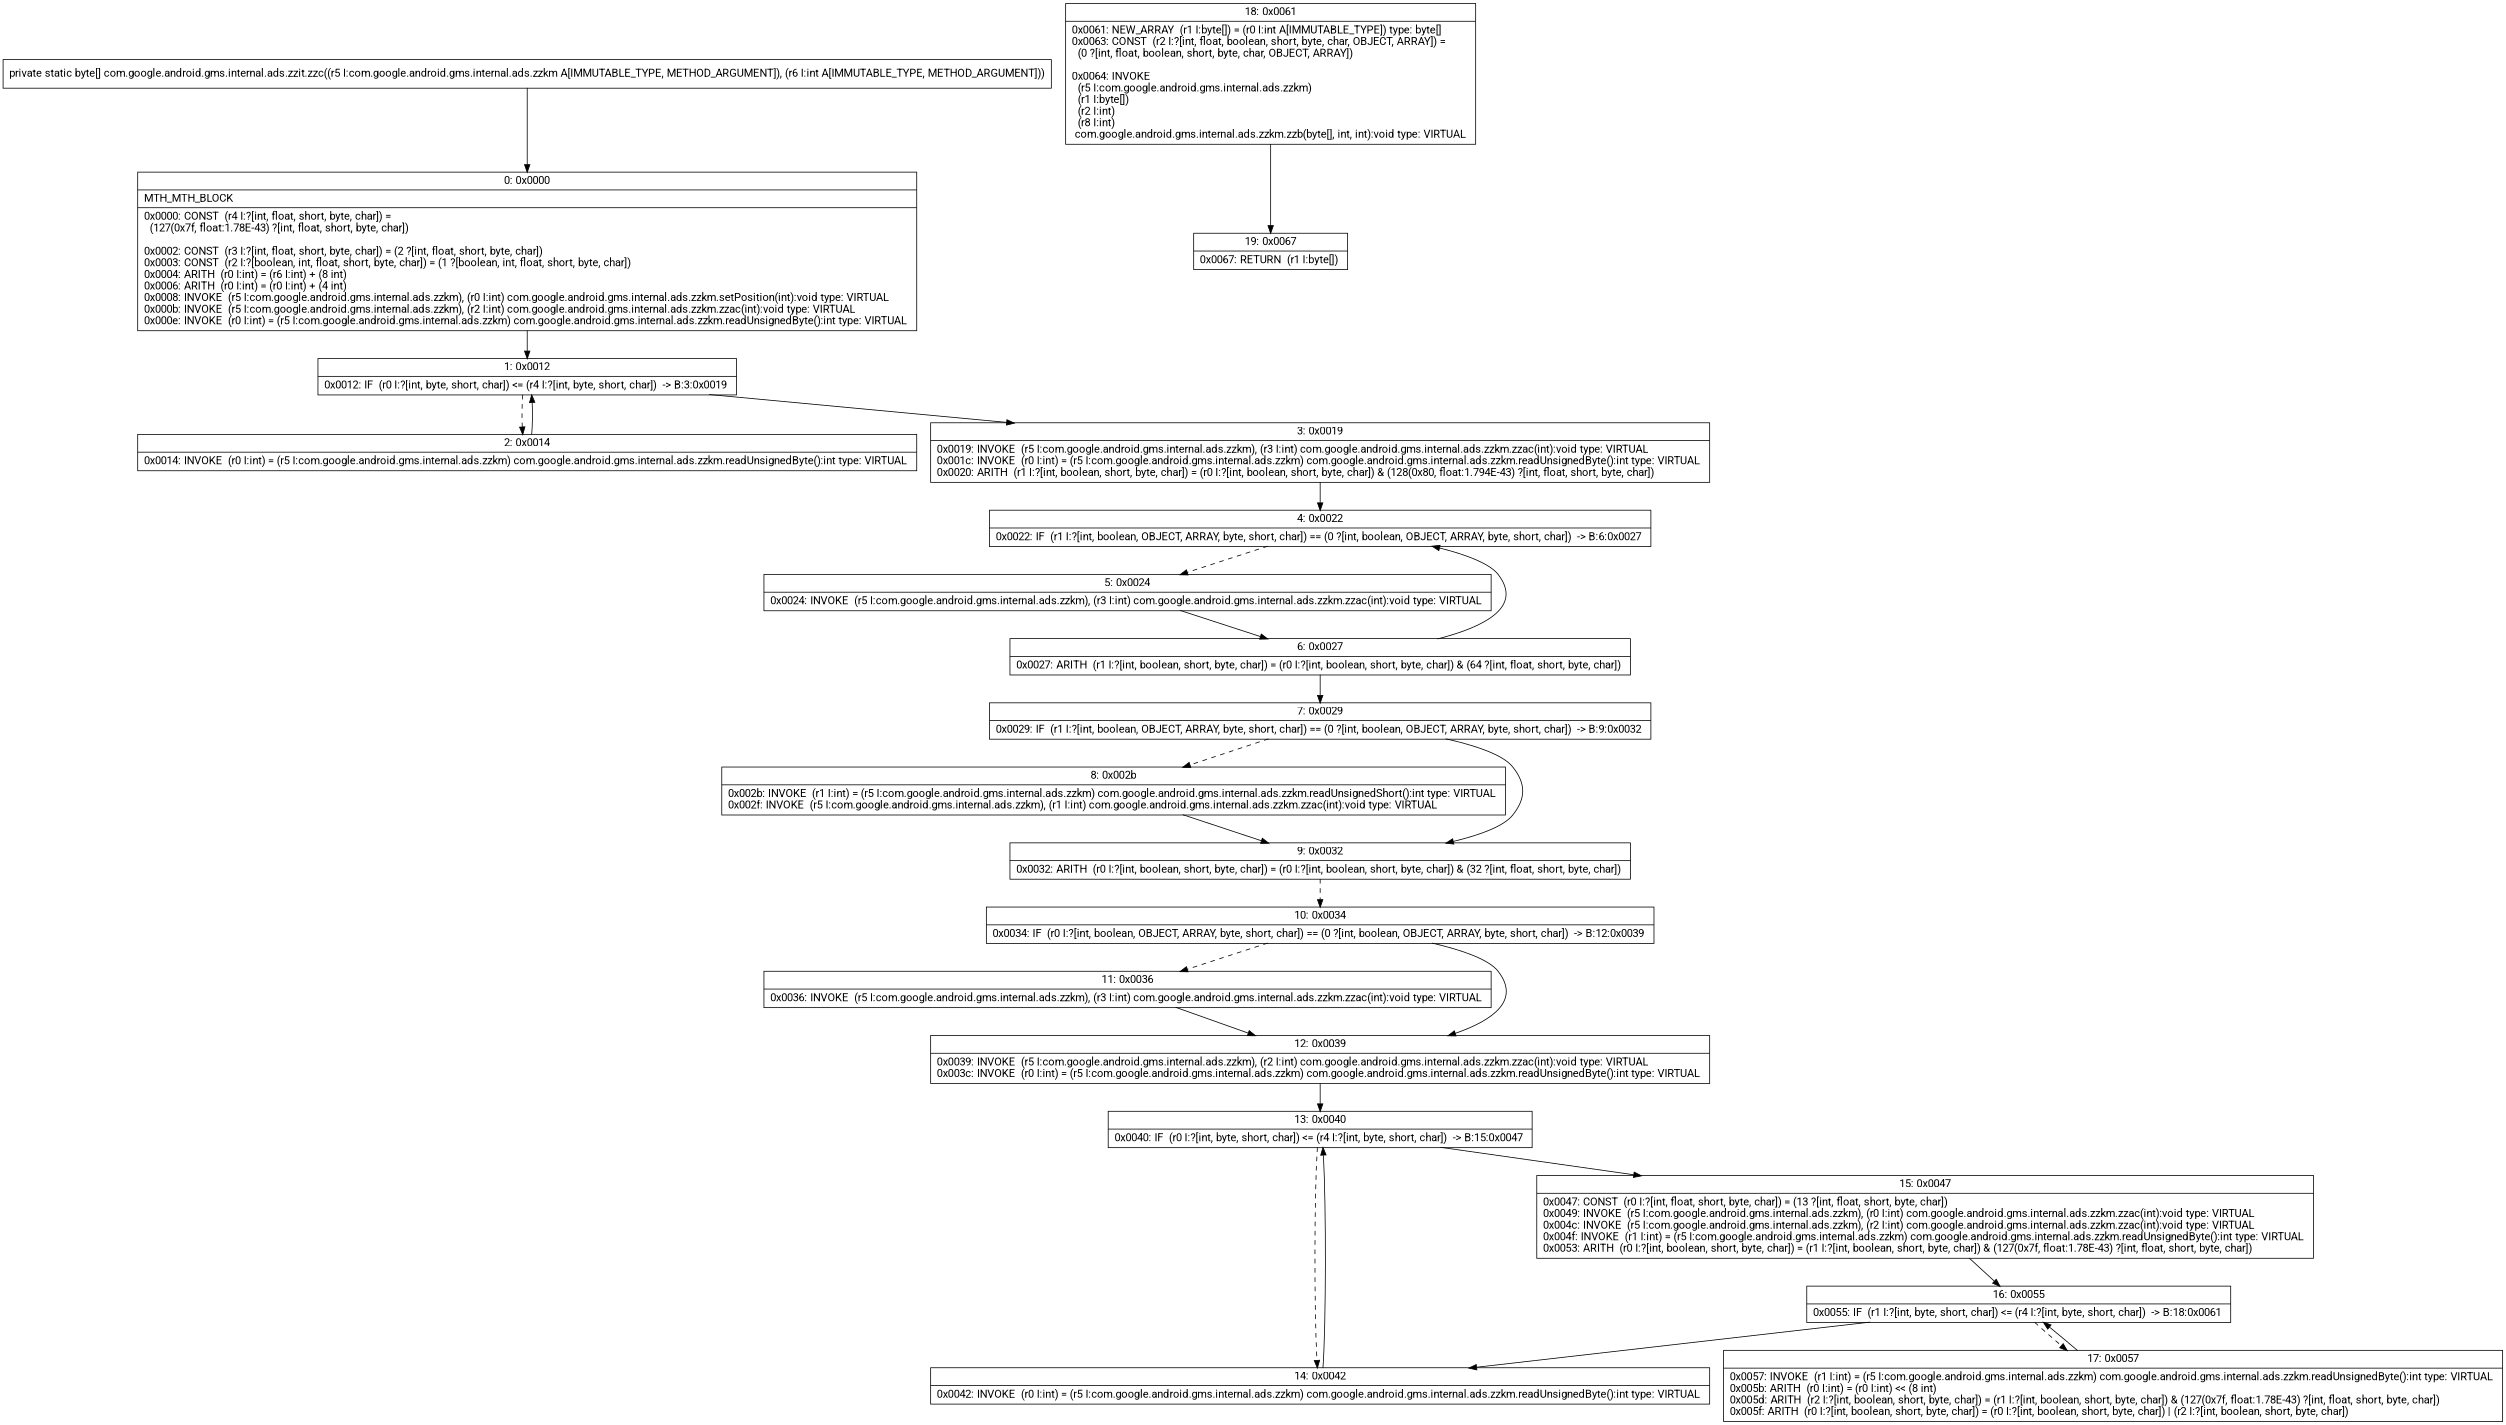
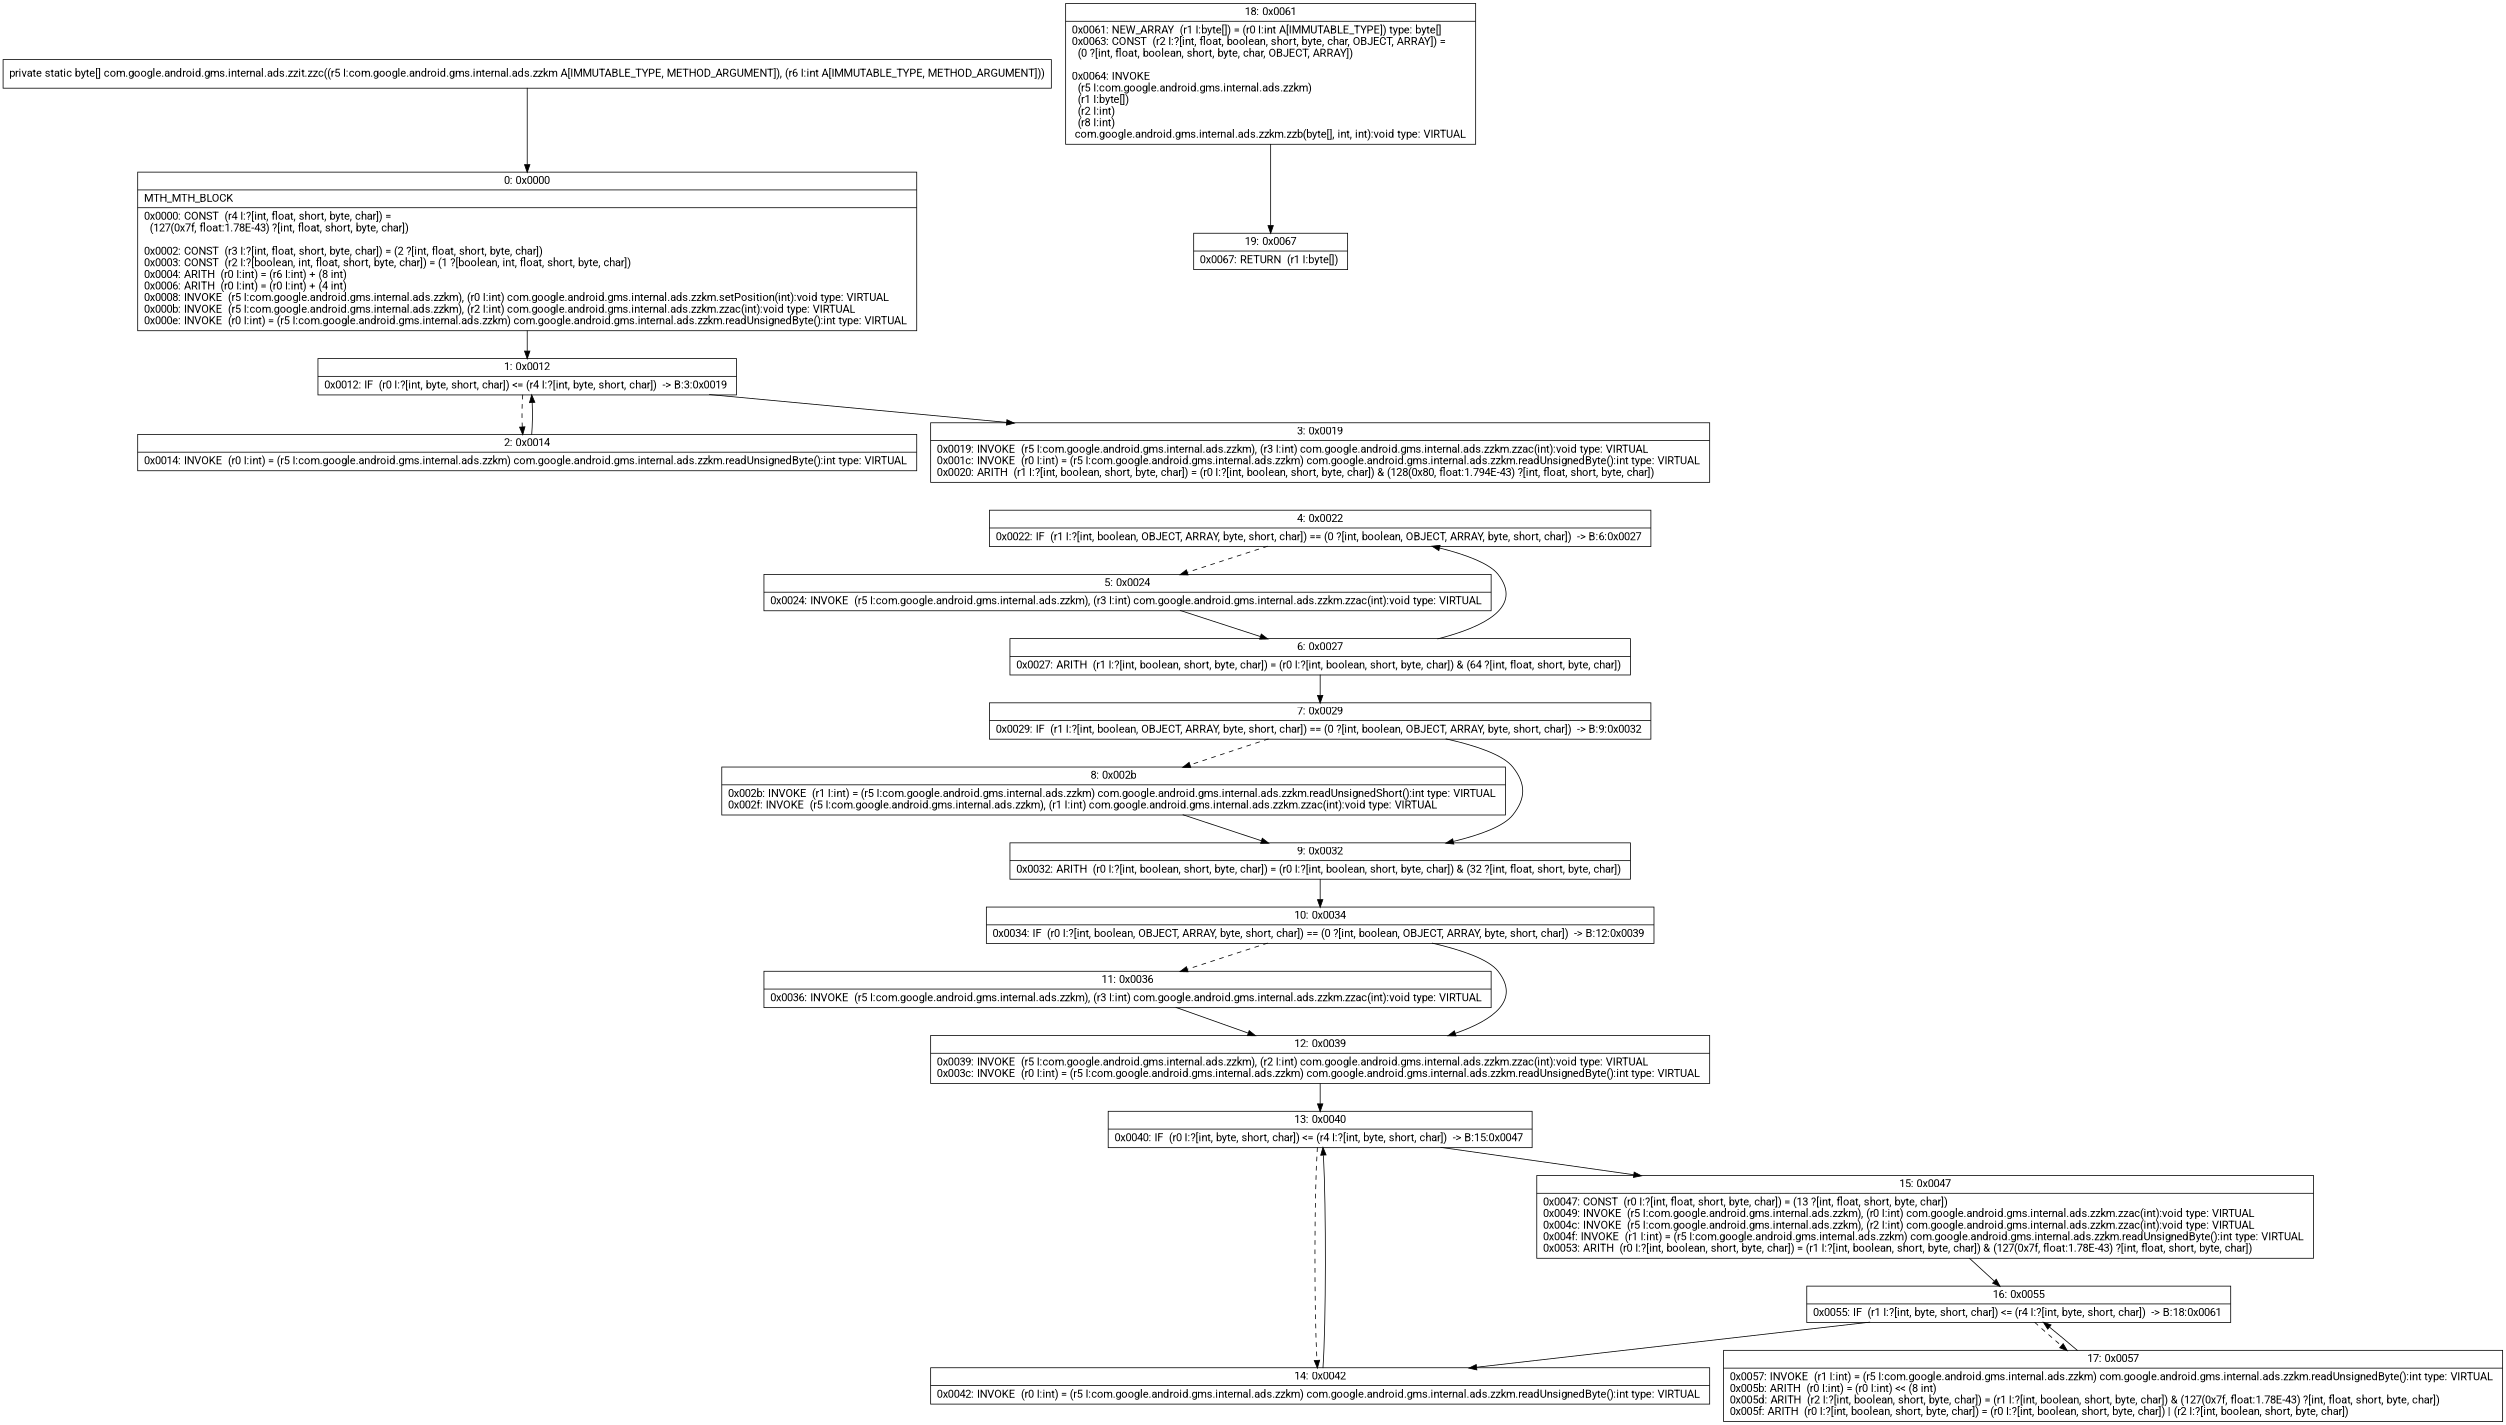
  digraph {
    fontname=Roboto
    node [fontname=Roboto shape=record]
    edge [fontname=Roboto]
    n1 [label="{0\:\ 0x0000|MTH_MTH_BLOCK\l|0x0000: CONST  (r4 I:?[int, float, short, byte, char]) = \l  (127(0x7f, float:1.78E\-43) ?[int, float, short, byte, char])\l \l0x0002: CONST  (r3 I:?[int, float, short, byte, char]) = (2 ?[int, float, short, byte, char]) \l0x0003: CONST  (r2 I:?[boolean, int, float, short, byte, char]) = (1 ?[boolean, int, float, short, byte, char]) \l0x0004: ARITH  (r0 I:int) = (r6 I:int) + (8 int) \l0x0006: ARITH  (r0 I:int) = (r0 I:int) + (4 int) \l0x0008: INVOKE  (r5 I:com.google.android.gms.internal.ads.zzkm), (r0 I:int) com.google.android.gms.internal.ads.zzkm.setPosition(int):void type: VIRTUAL \l0x000b: INVOKE  (r5 I:com.google.android.gms.internal.ads.zzkm), (r2 I:int) com.google.android.gms.internal.ads.zzkm.zzac(int):void type: VIRTUAL \l0x000e: INVOKE  (r0 I:int) = (r5 I:com.google.android.gms.internal.ads.zzkm) com.google.android.gms.internal.ads.zzkm.readUnsignedByte():int type: VIRTUAL \l}"]
    n2 [label="{1\:\ 0x0012|0x0012: IF  (r0 I:?[int, byte, short, char]) \<= (r4 I:?[int, byte, short, char])  \-\> B:3:0x0019 \l}"]
    n3 [label="{2\:\ 0x0014|0x0014: INVOKE  (r0 I:int) = (r5 I:com.google.android.gms.internal.ads.zzkm) com.google.android.gms.internal.ads.zzkm.readUnsignedByte():int type: VIRTUAL \l}"]
    n4 [label="{3\:\ 0x0019|0x0019: INVOKE  (r5 I:com.google.android.gms.internal.ads.zzkm), (r3 I:int) com.google.android.gms.internal.ads.zzkm.zzac(int):void type: VIRTUAL \l0x001c: INVOKE  (r0 I:int) = (r5 I:com.google.android.gms.internal.ads.zzkm) com.google.android.gms.internal.ads.zzkm.readUnsignedByte():int type: VIRTUAL \l0x0020: ARITH  (r1 I:?[int, boolean, short, byte, char]) = (r0 I:?[int, boolean, short, byte, char]) & (128(0x80, float:1.794E\-43) ?[int, float, short, byte, char]) \l}"]
    n5 [label="{4\:\ 0x0022|0x0022: IF  (r1 I:?[int, boolean, OBJECT, ARRAY, byte, short, char]) == (0 ?[int, boolean, OBJECT, ARRAY, byte, short, char])  \-\> B:6:0x0027 \l}"]
    n6 [label="{5\:\ 0x0024|0x0024: INVOKE  (r5 I:com.google.android.gms.internal.ads.zzkm), (r3 I:int) com.google.android.gms.internal.ads.zzkm.zzac(int):void type: VIRTUAL \l}"]
    n7 [label="{6\:\ 0x0027|0x0027: ARITH  (r1 I:?[int, boolean, short, byte, char]) = (r0 I:?[int, boolean, short, byte, char]) & (64 ?[int, float, short, byte, char]) \l}"]
    n8 [label="{7\:\ 0x0029|0x0029: IF  (r1 I:?[int, boolean, OBJECT, ARRAY, byte, short, char]) == (0 ?[int, boolean, OBJECT, ARRAY, byte, short, char])  \-\> B:9:0x0032 \l}"]
    n9 [label="{8\:\ 0x002b|0x002b: INVOKE  (r1 I:int) = (r5 I:com.google.android.gms.internal.ads.zzkm) com.google.android.gms.internal.ads.zzkm.readUnsignedShort():int type: VIRTUAL \l0x002f: INVOKE  (r5 I:com.google.android.gms.internal.ads.zzkm), (r1 I:int) com.google.android.gms.internal.ads.zzkm.zzac(int):void type: VIRTUAL \l}"]
    n10 [label="{9\:\ 0x0032|0x0032: ARITH  (r0 I:?[int, boolean, short, byte, char]) = (r0 I:?[int, boolean, short, byte, char]) & (32 ?[int, float, short, byte, char]) \l}"]
    n11 [label="{10\:\ 0x0034|0x0034: IF  (r0 I:?[int, boolean, OBJECT, ARRAY, byte, short, char]) == (0 ?[int, boolean, OBJECT, ARRAY, byte, short, char])  \-\> B:12:0x0039 \l}"]
    n12 [label="{11\:\ 0x0036|0x0036: INVOKE  (r5 I:com.google.android.gms.internal.ads.zzkm), (r3 I:int) com.google.android.gms.internal.ads.zzkm.zzac(int):void type: VIRTUAL \l}"]
    n13 [label="{12\:\ 0x0039|0x0039: INVOKE  (r5 I:com.google.android.gms.internal.ads.zzkm), (r2 I:int) com.google.android.gms.internal.ads.zzkm.zzac(int):void type: VIRTUAL \l0x003c: INVOKE  (r0 I:int) = (r5 I:com.google.android.gms.internal.ads.zzkm) com.google.android.gms.internal.ads.zzkm.readUnsignedByte():int type: VIRTUAL \l}"]
    n14 [label="{13\:\ 0x0040|0x0040: IF  (r0 I:?[int, byte, short, char]) \<= (r4 I:?[int, byte, short, char])  \-\> B:15:0x0047 \l}"]
    n15 [label="{14\:\ 0x0042|0x0042: INVOKE  (r0 I:int) = (r5 I:com.google.android.gms.internal.ads.zzkm) com.google.android.gms.internal.ads.zzkm.readUnsignedByte():int type: VIRTUAL \l}"]
    n16 [label="{15\:\ 0x0047|0x0047: CONST  (r0 I:?[int, float, short, byte, char]) = (13 ?[int, float, short, byte, char]) \l0x0049: INVOKE  (r5 I:com.google.android.gms.internal.ads.zzkm), (r0 I:int) com.google.android.gms.internal.ads.zzkm.zzac(int):void type: VIRTUAL \l0x004c: INVOKE  (r5 I:com.google.android.gms.internal.ads.zzkm), (r2 I:int) com.google.android.gms.internal.ads.zzkm.zzac(int):void type: VIRTUAL \l0x004f: INVOKE  (r1 I:int) = (r5 I:com.google.android.gms.internal.ads.zzkm) com.google.android.gms.internal.ads.zzkm.readUnsignedByte():int type: VIRTUAL \l0x0053: ARITH  (r0 I:?[int, boolean, short, byte, char]) = (r1 I:?[int, boolean, short, byte, char]) & (127(0x7f, float:1.78E\-43) ?[int, float, short, byte, char]) \l}"]
    n17 [label="{16\:\ 0x0055|0x0055: IF  (r1 I:?[int, byte, short, char]) \<= (r4 I:?[int, byte, short, char])  \-\> B:18:0x0061 \l}"]
    n18 [label="{17\:\ 0x0057|0x0057: INVOKE  (r1 I:int) = (r5 I:com.google.android.gms.internal.ads.zzkm) com.google.android.gms.internal.ads.zzkm.readUnsignedByte():int type: VIRTUAL \l0x005b: ARITH  (r0 I:int) = (r0 I:int) \<\< (8 int) \l0x005d: ARITH  (r2 I:?[int, boolean, short, byte, char]) = (r1 I:?[int, boolean, short, byte, char]) & (127(0x7f, float:1.78E\-43) ?[int, float, short, byte, char]) \l0x005f: ARITH  (r0 I:?[int, boolean, short, byte, char]) = (r0 I:?[int, boolean, short, byte, char]) \| (r2 I:?[int, boolean, short, byte, char]) \l}"]
    n19 [label="{18\:\ 0x0061|0x0061: NEW_ARRAY  (r1 I:byte[]) = (r0 I:int A[IMMUTABLE_TYPE]) type: byte[] \l0x0063: CONST  (r2 I:?[int, float, boolean, short, byte, char, OBJECT, ARRAY]) = \l  (0 ?[int, float, boolean, short, byte, char, OBJECT, ARRAY])\l \l0x0064: INVOKE  \l  (r5 I:com.google.android.gms.internal.ads.zzkm)\l  (r1 I:byte[])\l  (r2 I:int)\l  (r8 I:int)\l com.google.android.gms.internal.ads.zzkm.zzb(byte[], int, int):void type: VIRTUAL \l}"]
    n20 [label="{19\:\ 0x0067|0x0067: RETURN  (r1 I:byte[]) \l}"]
    n21 [label="{private static byte[] com.google.android.gms.internal.ads.zzit.zzc((r5 I:com.google.android.gms.internal.ads.zzkm A[IMMUTABLE_TYPE, METHOD_ARGUMENT]), (r6 I:int A[IMMUTABLE_TYPE, METHOD_ARGUMENT])) }"]
    n1 -> n2
    n2 -> n3 [style=dashed]
    n2 -> n4
    n3 -> n2
-   n4 -> n5
    n5 -> n6 [style=dashed]
    n6 -> n7
    n7 -> n5
    n7 -> n8
    n8 -> n9 [style=dashed]
    n8 -> n10
    n9 -> n10
-   n10 -> n11 [style=dashed]
+   n10 -> n11
    n11 -> n12 [style=dashed]
    n11 -> n13
    n12 -> n13
    n13 -> n14
    n14 -> n15 [style=dashed]
    n14 -> n16
    n15 -> n14
    n16 -> n17
    n17 -> n15
    n17 -> n18 [style=dashed]
    n18 -> n17
    n19 -> n20
    n21 -> n1
  }
